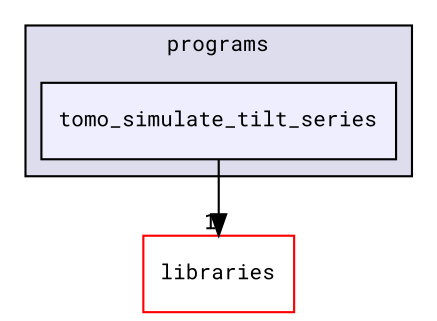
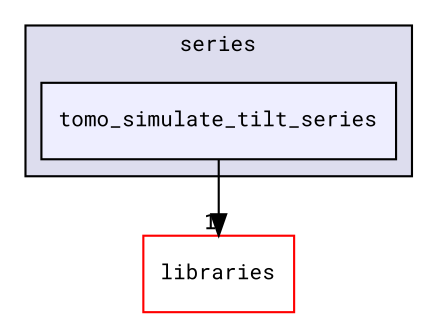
  digraph {
    compound=true
    fontname="Roboto Mono"
    node [fontname="Roboto Mono" fontsize=10 shape=box style=filled]
    n1 [fillcolor="#eeeeff" label=tomo_simulate_tilt_series pencolor=black]
    n2 [color=red fillcolor=white label=libraries]
    subgraph cluster_1 {
      bgcolor="#ddddee"
      fontsize=10
-     label=programs
+     label=series
      pencolor=black
      n1
    }
    n1 -> n2 [headlabel=1 labeldistance=1.5 labelfontname=Helvetica labelfontsize=10 fontname="Roboto Mono"]
  }
